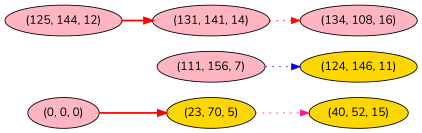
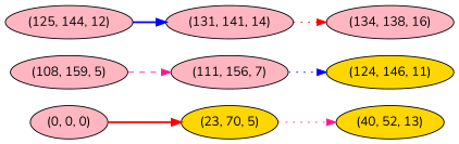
  digraph {
    fontname=Nunito
    rankdir=LR
    node [fillcolor=lightpink fontname=Nunito style=filled]
    edge [color=deeppink fontname=Nunito style=dotted]
    "(23, 70, 5)" [fillcolor=gold]
    "(0, 0, 0)"
-   "(40, 52, 15)" [fillcolor=gold]
+   "(40, 52, 15)" [fillcolor=gold label="(40, 52, 13)"]
+   "(108, 159, 5)"
    "(111, 156, 7)"
    "(124, 146, 11)" [fillcolor=gold]
    "(125, 144, 12)"
    "(131, 141, 14)"
-   "(134, 138, 16)" [label="(134, 108, 16)"]
+   "(134, 138, 16)"
    "(23, 70, 5)" -> "(40, 52, 15)"
    "(0, 0, 0)" -> "(23, 70, 5)" [color=red style=bold]
+   "(108, 159, 5)" -> "(111, 156, 7)" [style=dashed]
    "(111, 156, 7)" -> "(124, 146, 11)" [color=blue]
-   "(125, 144, 12)" -> "(131, 141, 14)" [color=red style=bold]
+   "(125, 144, 12)" -> "(131, 141, 14)" [color=blue style=bold]
    "(131, 141, 14)" -> "(134, 138, 16)" [color=red]
  }
